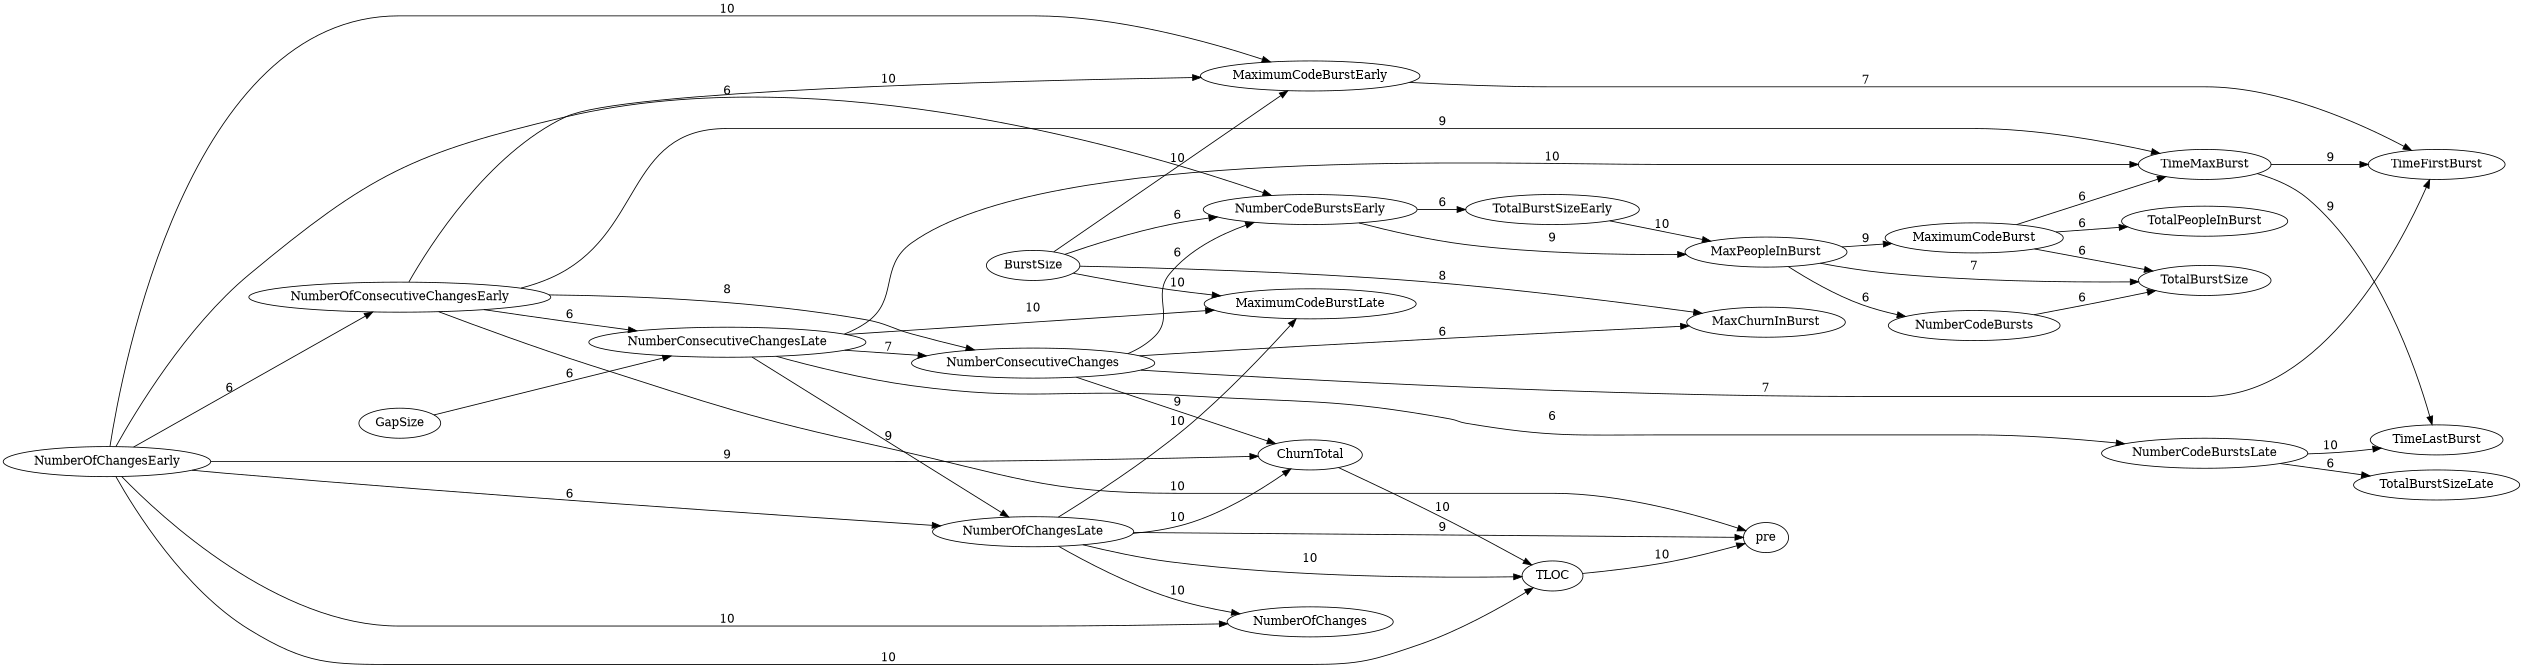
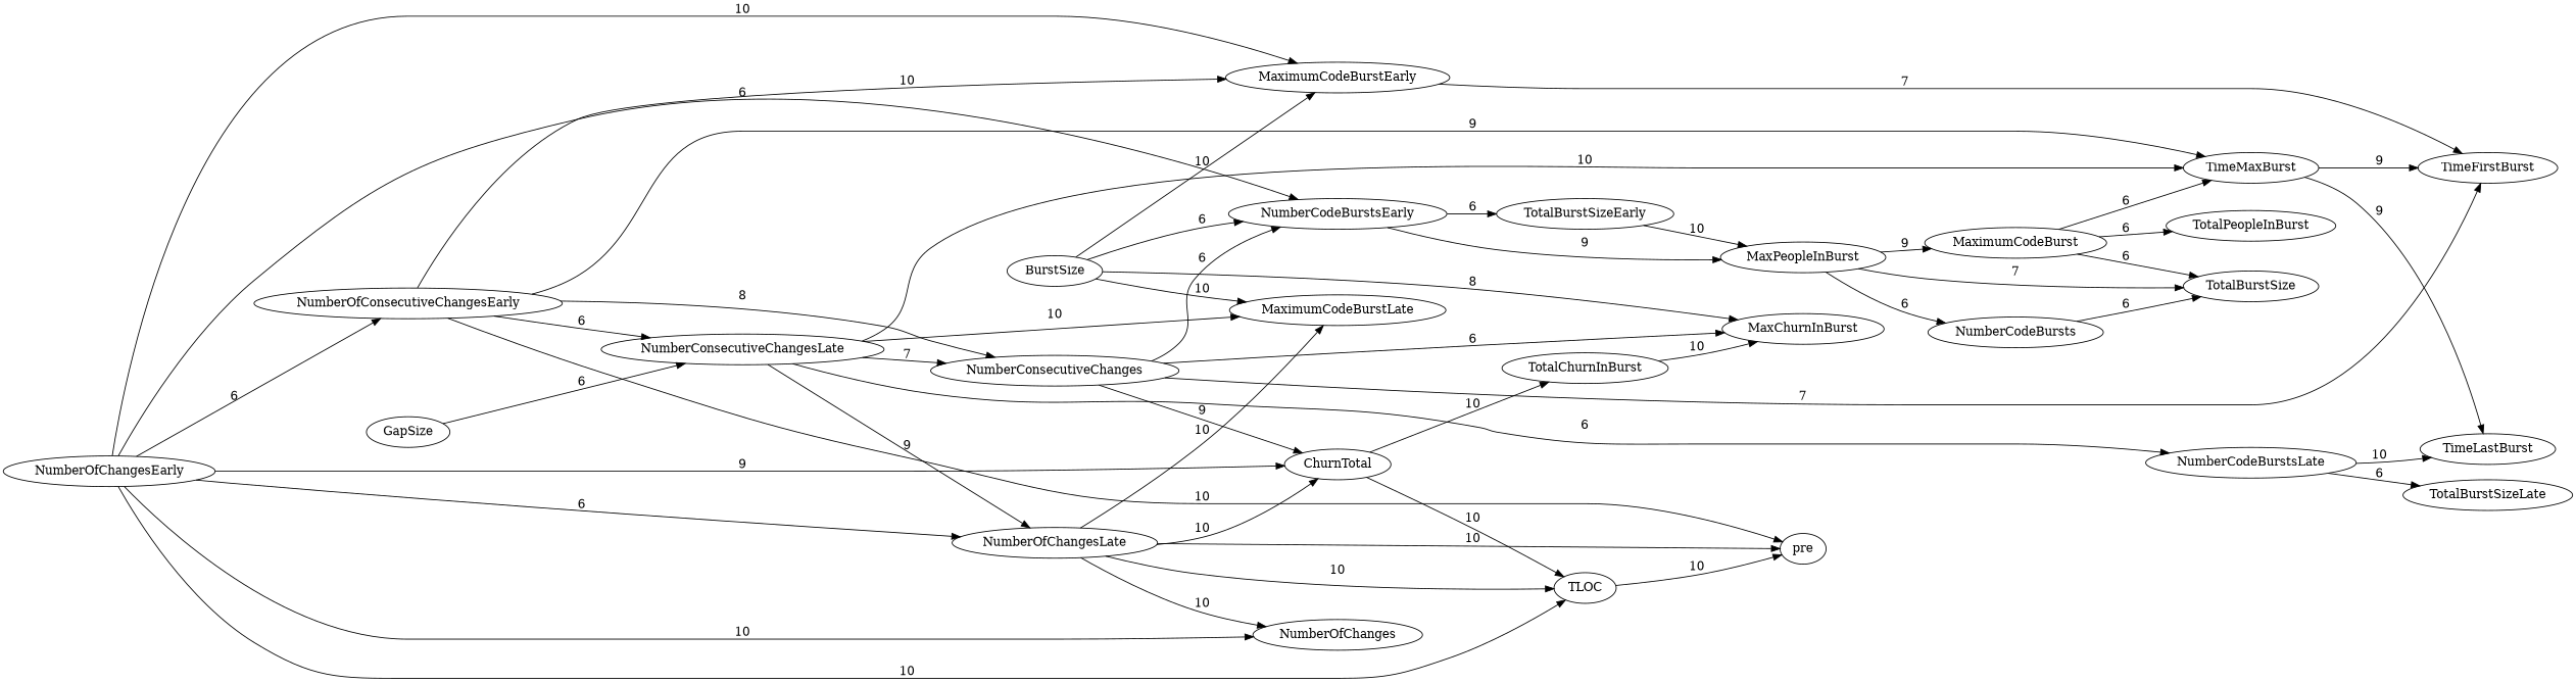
  digraph {
    rankdir=LR
    edge [weight=10]
    NumberCodeBurstsLate
    TimeLastBurst
    TotalBurstSizeLate
    NumberOfChangesLate
    MaximumCodeBurstLate
    NumberOfChanges
    ChurnTotal
    pre
    TLOC
+   TotalChurnInBurst
    MaxChurnInBurst
    NumberOfChangesEarly
    MaximumCodeBurstEarly
    NumberOfConsecutiveChangesEarly
    NumberCodeBurstsEarly
    TimeFirstBurst
    NumberConsecutiveChangesLate
    TimeMaxBurst
    NumberConsecutiveChanges
    TotalBurstSizeEarly
    MaxPeopleInBurst
    MaximumCodeBurst
    TotalBurstSize
    NumberCodeBursts
    TotalPeopleInBurst
    BurstSize
    GapSize
    NumberCodeBurstsLate -> TimeLastBurst [label=10]
    NumberCodeBurstsLate -> TotalBurstSizeLate [label=6 weight=6]
    NumberOfChangesLate -> MaximumCodeBurstLate [label=10]
    NumberOfChangesLate -> NumberOfChanges [label=10]
    NumberOfChangesLate -> ChurnTotal [label=10]
-   NumberOfChangesLate -> pre [label=9]
+   NumberOfChangesLate -> pre [label=10]
    NumberOfChangesLate -> TLOC [label=10]
    ChurnTotal -> TLOC [label=10]
+   ChurnTotal -> TotalChurnInBurst [label=10]
    TLOC -> pre [label=10]
+   TotalChurnInBurst -> MaxChurnInBurst [label=10]
    NumberOfChangesEarly -> NumberOfChangesLate [label=6 weight=6]
    NumberOfChangesEarly -> NumberOfChanges [label=10]
    NumberOfChangesEarly -> ChurnTotal [label=9 weight=9]
    NumberOfChangesEarly -> TLOC [label=10]
    NumberOfChangesEarly -> MaximumCodeBurstEarly [label=10]
    NumberOfChangesEarly -> NumberOfConsecutiveChangesEarly [label=6 weight=6]
    NumberOfChangesEarly -> NumberCodeBurstsEarly [label=6 weight=6]
    MaximumCodeBurstEarly -> TimeFirstBurst [label=7 weight=7]
    NumberOfConsecutiveChangesEarly -> pre [label=10]
    NumberOfConsecutiveChangesEarly -> MaximumCodeBurstEarly [label=10]
    NumberOfConsecutiveChangesEarly -> NumberConsecutiveChangesLate [label=6 weight=6]
    NumberOfConsecutiveChangesEarly -> TimeMaxBurst [label=9 weight=9]
    NumberOfConsecutiveChangesEarly -> NumberConsecutiveChanges [label=8 weight=8]
    NumberCodeBurstsEarly -> TotalBurstSizeEarly [label=6 weight=6]
    NumberCodeBurstsEarly -> MaxPeopleInBurst [label=9 weight=9]
    NumberConsecutiveChangesLate -> NumberCodeBurstsLate [label=6 weight=6]
    NumberConsecutiveChangesLate -> NumberOfChangesLate [label=9 weight=6]
    NumberConsecutiveChangesLate -> MaximumCodeBurstLate [label=10]
    NumberConsecutiveChangesLate -> TimeMaxBurst [label=10]
    NumberConsecutiveChangesLate -> NumberConsecutiveChanges [label=7 weight=7]
    TimeMaxBurst -> TimeLastBurst [label=9 weight=9]
    TimeMaxBurst -> TimeFirstBurst [label=9 weight=9]
    NumberConsecutiveChanges -> ChurnTotal [label=9 weight=9]
    NumberConsecutiveChanges -> MaxChurnInBurst [label=6 weight=6]
    NumberConsecutiveChanges -> NumberCodeBurstsEarly [label=6 weight=6]
    NumberConsecutiveChanges -> TimeFirstBurst [label=7 weight=7]
    TotalBurstSizeEarly -> MaxPeopleInBurst [label=10]
    MaxPeopleInBurst -> MaximumCodeBurst [label=9 weight=9]
    MaxPeopleInBurst -> TotalBurstSize [label=7 weight=7]
    MaxPeopleInBurst -> NumberCodeBursts [label=6 weight=6]
    MaximumCodeBurst -> TimeMaxBurst [label=6 weight=6]
    MaximumCodeBurst -> TotalBurstSize [label=6 weight=6]
    MaximumCodeBurst -> TotalPeopleInBurst [label=6 weight=6]
    NumberCodeBursts -> TotalBurstSize [label=6 weight=6]
    BurstSize -> MaximumCodeBurstLate [label=10]
    BurstSize -> MaxChurnInBurst [label=8 weight=8]
    BurstSize -> MaximumCodeBurstEarly [label=10]
    BurstSize -> NumberCodeBurstsEarly [label=6 weight=6]
    GapSize -> NumberConsecutiveChangesLate [label=6 weight=6]
  }
